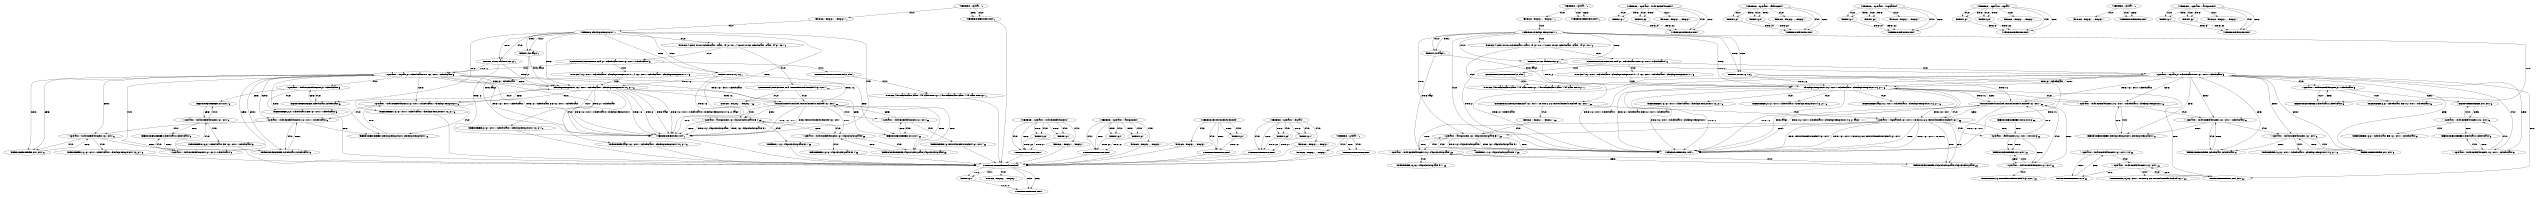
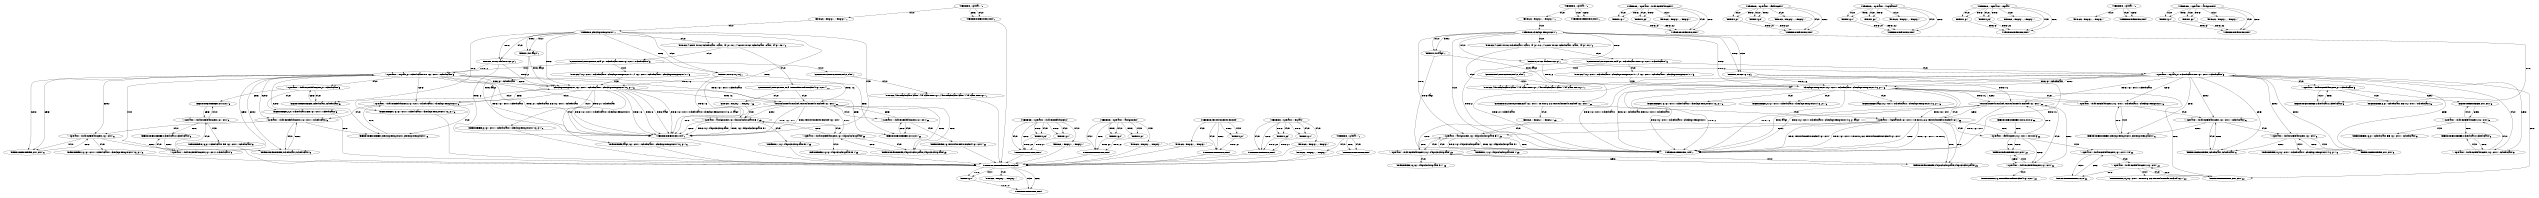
  digraph {
    n1 [label=<(METHOD,&lt;global&gt;)<SUB>1</SUB>>]
    n2 [label=<(BLOCK,&lt;empty&gt;,&lt;empty&gt;)<SUB>1</SUB>>]
    n3 [label=<(METHOD_RETURN,ANY)<SUB>1</SUB>>]
    n4 [label=<(METHOD,check_preempt_curr)<SUB>1</SUB>>]
    n5 [label=<(METHOD,test_tsk_need_resched)>]
    n6 [label=<(PARAM,struct rq *rq)<SUB>1</SUB>>]
    n7 [label=<(PARAM,struct task_struct *p)<SUB>1</SUB>>]
    n8 [label=<(PARAM,int flags)<SUB>1</SUB>>]
    n9 [label=<(BLOCK,{ 	const struct sched_class *class;  	if (p-&gt;sc...,{ 	const struct sched_class *class;  	if (p-&gt;sc...)<SUB>2</SUB>>]
    n10 [label=<(FIELD_IDENTIFIER,sched_class,sched_class)<SUB>5</SUB>>]
    n11 [label=<(check_preempt_curr,rq-&gt;curr-&gt;sched_class-&gt;check_preempt_curr(rq, p...)<SUB>6</SUB>>]
    n12 [label=<(&lt;operator&gt;.assignment,rq-&gt;skip_clock_update = 1)<SUB>23</SUB>>]
    n13 [label=<(METHOD_RETURN,void)<SUB>1</SUB>>]
    n14 [label=<(test_tsk_need_resched,test_tsk_need_resched(rq-&gt;curr))<SUB>22</SUB>>]
    n15 [label=<(&lt;operator&gt;.equals,p-&gt;sched_class == rq-&gt;curr-&gt;sched_class)<SUB>5</SUB>>]
    n16 [label=<(CONTROL_STRUCTURE,IF,if (p-&gt;sched_class == rq-&gt;curr-&gt;sched_class))<SUB>5</SUB>>]
    n17 [label=<(CONTROL_STRUCTURE,IF,if (test_tsk_need_resched(rq-&gt;curr)))<SUB>22</SUB>>]
    n18 [label=<(&lt;operator&gt;.indirectFieldAccess,p-&gt;sched_class)<SUB>5</SUB>>]
    n19 [label=<(&lt;operator&gt;.indirectFieldAccess,rq-&gt;curr-&gt;sched_class-&gt;check_preempt_curr)<SUB>6</SUB>>]
    n20 [label=<(FIELD_IDENTIFIER,curr,curr)<SUB>22</SUB>>]
    n21 [label=<(IDENTIFIER,rq,rq-&gt;curr-&gt;sched_class-&gt;check_preempt_curr(rq, p...)<SUB>6</SUB>>]
    n22 [label=<(IDENTIFIER,p,rq-&gt;curr-&gt;sched_class-&gt;check_preempt_curr(rq, p...)<SUB>6</SUB>>]
    n23 [label=<(IDENTIFIER,flags,rq-&gt;curr-&gt;sched_class-&gt;check_preempt_curr(rq, p...)<SUB>6</SUB>>]
    n24 [label=<(&lt;operator&gt;.indirectFieldAccess,rq-&gt;skip_clock_update)<SUB>23</SUB>>]
    n25 [label=<(LITERAL,1,rq-&gt;skip_clock_update = 1)<SUB>23</SUB>>]
    n26 [label=<(&lt;operator&gt;.indirectFieldAccess,rq-&gt;curr)<SUB>22</SUB>>]
    n27 [label=<(FIELD_IDENTIFIER,skip_clock_update,skip_clock_update)<SUB>23</SUB>>]
    n28 [label=<(&lt;operator&gt;.indirectFieldAccess,rq-&gt;curr-&gt;sched_class)<SUB>5</SUB>>]
    n29 [label=<(&lt;operator&gt;.indirectFieldAccess,rq-&gt;curr-&gt;sched_class)<SUB>6</SUB>>]
    n30 [label=<(&lt;operator&gt;.indirectFieldAccess,rq-&gt;curr)<SUB>6</SUB>>]
    n31 [label=<(FIELD_IDENTIFIER,curr,curr)<SUB>6</SUB>>]
    n32 [label=<(FIELD_IDENTIFIER,sched_class,sched_class)<SUB>6</SUB>>]
    n33 [label=<(FIELD_IDENTIFIER,check_preempt_curr,check_preempt_curr)<SUB>6</SUB>>]
    n34 [label=<(BLOCK,{ 		rq-&gt;curr-&gt;sched_class-&gt;check_preempt_curr(r...,{ 		rq-&gt;curr-&gt;sched_class-&gt;check_preempt_curr(r...)<SUB>5</SUB>>]
    n35 [label=<(CONTROL_STRUCTURE,ELSE,else)<SUB>7</SUB>>]
    n36 [label=<(BLOCK,&lt;empty&gt;,&lt;empty&gt;)<SUB>23</SUB>>]
    n37 [label=<(BLOCK,{ 		for_each_class(class) { 			if (class == rq-...,{ 		for_each_class(class) { 			if (class == rq-...)<SUB>7</SUB>>]
    n38 [label=<(IDENTIFIER,p,p-&gt;sched_class == rq-&gt;curr-&gt;sched_class)<SUB>5</SUB>>]
    n39 [label=<(FIELD_IDENTIFIER,curr,curr)<SUB>5</SUB>>]
    n40 [label=<(&lt;operator&gt;.indirectFieldAccess,rq-&gt;curr)<SUB>5</SUB>>]
    n41 [label=<(FIELD_IDENTIFIER,sched_class,sched_class)<SUB>5</SUB>>]
    n42 [label=<(IDENTIFIER,rq,rq-&gt;curr-&gt;sched_class-&gt;check_preempt_curr(rq, p...)<SUB>6</SUB>>]
    n43 [label=<(PARAM,p1)>]
    n44 [label=<(BLOCK,&lt;empty&gt;,&lt;empty&gt;)>]
    n45 [label=<(METHOD_RETURN,ANY)>]
    n46 [label=<(IDENTIFIER,rq,p-&gt;sched_class == rq-&gt;curr-&gt;sched_class)<SUB>5</SUB>>]
    n47 [label=<(IDENTIFIER,rq,test_tsk_need_resched(rq-&gt;curr))<SUB>22</SUB>>]
    n48 [label=<(IDENTIFIER,rq,rq-&gt;skip_clock_update = 1)<SUB>23</SUB>>]
    n49 [label=<(METHOD,&lt;operator&gt;.indirectFieldAccess)>]
    n50 [label=<(PARAM,p1)>]
    n51 [label=<(PARAM,p2)>]
    n52 [label=<(BLOCK,&lt;empty&gt;,&lt;empty&gt;)>]
    n53 [label=<(METHOD_RETURN,ANY)>]
    n54 [label=<(METHOD,&lt;operator&gt;.assignment)>]
    n55 [label=<(PARAM,p1)>]
    n56 [label=<(PARAM,p2)>]
    n57 [label=<(BLOCK,&lt;empty&gt;,&lt;empty&gt;)>]
    n58 [label=<(METHOD_RETURN,ANY)>]
    n59 [label=<(METHOD,test_tsk_need_resched)>]
    n60 [label=<(PARAM,p1)>]
    n61 [label=<(BLOCK,&lt;empty&gt;,&lt;empty&gt;)>]
    n62 [label=<(METHOD_RETURN,ANY)>]
    n63 [label=<(METHOD,&lt;operator&gt;.equals)>]
    n64 [label=<(PARAM,p1)>]
    n65 [label=<(PARAM,p2)>]
    n66 [label=<(BLOCK,&lt;empty&gt;,&lt;empty&gt;)>]
    n67 [label=<(METHOD_RETURN,ANY)>]
    n68 [label=<(METHOD,&lt;global&gt;)<SUB>1</SUB>>]
    n69 [label=<(BLOCK,&lt;empty&gt;,&lt;empty&gt;)>]
    n70 [label=<(METHOD_RETURN,ANY)>]
    n71 [label=<(METHOD,&lt;global&gt;)<SUB>1</SUB>>]
    n72 [label=<(BLOCK,&lt;empty&gt;,&lt;empty&gt;)<SUB>1</SUB>>]
    n73 [label=<(METHOD_RETURN,ANY)<SUB>1</SUB>>]
    n74 [label=<(METHOD,check_preempt_curr)<SUB>1</SUB>>]
    n75 [label=<(PARAM,struct rq *rq)<SUB>1</SUB>>]
    n76 [label=<(PARAM,struct task_struct *p)<SUB>1</SUB>>]
    n77 [label=<(PARAM,int flags)<SUB>1</SUB>>]
    n78 [label=<(BLOCK,{ 	const struct sched_class *class;  	if (p-&gt;sc...,{ 	const struct sched_class *class;  	if (p-&gt;sc...)<SUB>2</SUB>>]
    n79 [label=<(FIELD_IDENTIFIER,sched_class,sched_class)<SUB>5</SUB>>]
    n80 [label=<(check_preempt_curr,rq-&gt;curr-&gt;sched_class-&gt;check_preempt_curr(rq, p...)<SUB>6</SUB>>]
    n81 [label=<(&lt;operator&gt;.assignment,rq-&gt;skip_clock_update = 1)<SUB>23</SUB>>]
    n82 [label=<(METHOD_RETURN,void)<SUB>1</SUB>>]
    n83 [label=<(test_tsk_need_resched,test_tsk_need_resched(rq-&gt;curr))<SUB>22</SUB>>]
    n84 [label=<(&lt;operator&gt;.equals,p-&gt;sched_class == rq-&gt;curr-&gt;sched_class)<SUB>5</SUB>>]
    n85 [label=<(CONTROL_STRUCTURE,IF,if (p-&gt;sched_class == rq-&gt;curr-&gt;sched_class))<SUB>5</SUB>>]
    n86 [label=<(CONTROL_STRUCTURE,IF,if (rq-&gt;curr-&gt;se.on_rq &amp;&amp; test_tsk_need_resched(rq-&gt;curr)))<SUB>22</SUB>>]
    n87 [label=<(&lt;operator&gt;.indirectFieldAccess,p-&gt;sched_class)<SUB>5</SUB>>]
    n88 [label=<(&lt;operator&gt;.indirectFieldAccess,rq-&gt;curr-&gt;sched_class-&gt;check_preempt_curr)<SUB>6</SUB>>]
    n89 [label=<(FIELD_IDENTIFIER,curr,curr)<SUB>22</SUB>>]
    n90 [label=<(IDENTIFIER,rq,rq-&gt;curr-&gt;sched_class-&gt;check_preempt_curr(rq, p...)<SUB>6</SUB>>]
    n91 [label=<(IDENTIFIER,p,rq-&gt;curr-&gt;sched_class-&gt;check_preempt_curr(rq, p...)<SUB>6</SUB>>]
    n92 [label=<(IDENTIFIER,flags,rq-&gt;curr-&gt;sched_class-&gt;check_preempt_curr(rq, p...)<SUB>6</SUB>>]
    n93 [label=<(&lt;operator&gt;.indirectFieldAccess,rq-&gt;skip_clock_update)<SUB>23</SUB>>]
    n94 [label=<(LITERAL,1,rq-&gt;skip_clock_update = 1)<SUB>23</SUB>>]
    n95 [label=<(&lt;operator&gt;.logicalAnd,rq-&gt;curr-&gt;se.on_rq &amp;&amp; test_tsk_need_resched(rq-...)<SUB>22</SUB>>]
    n96 [label=<(&lt;operator&gt;.indirectFieldAccess,rq-&gt;curr)<SUB>22</SUB>>]
    n97 [label=<(&lt;operator&gt;.indirectFieldAccess,rq-&gt;curr-&gt;sched_class)<SUB>5</SUB>>]
    n98 [label=<(&lt;operator&gt;.indirectFieldAccess,rq-&gt;curr-&gt;sched_class)<SUB>6</SUB>>]
    n99 [label=<(&lt;operator&gt;.indirectFieldAccess,rq-&gt;curr)<SUB>6</SUB>>]
    n100 [label=<(FIELD_IDENTIFIER,curr,curr)<SUB>6</SUB>>]
    n101 [label=<(FIELD_IDENTIFIER,sched_class,sched_class)<SUB>6</SUB>>]
    n102 [label=<(FIELD_IDENTIFIER,check_preempt_curr,check_preempt_curr)<SUB>6</SUB>>]
    n103 [label=<(BLOCK,{ 		rq-&gt;curr-&gt;sched_class-&gt;check_preempt_curr(r...,{ 		rq-&gt;curr-&gt;sched_class-&gt;check_preempt_curr(r...)<SUB>5</SUB>>]
    n104 [label=<(CONTROL_STRUCTURE,ELSE,else)<SUB>7</SUB>>]
    n105 [label=<(BLOCK,&lt;empty&gt;,&lt;empty&gt;)<SUB>23</SUB>>]
    n106 [label=<(BLOCK,{ 		for_each_class(class) { 			if (class == rq-...,{ 		for_each_class(class) { 			if (class == rq-...)<SUB>7</SUB>>]
    n107 [label=<(IDENTIFIER,p,p-&gt;sched_class == rq-&gt;curr-&gt;sched_class)<SUB>5</SUB>>]
    n108 [label=<(FIELD_IDENTIFIER,curr,curr)<SUB>5</SUB>>]
    n109 [label=<(&lt;operator&gt;.indirectFieldAccess,rq-&gt;curr)<SUB>5</SUB>>]
    n110 [label=<(FIELD_IDENTIFIER,sched_class,sched_class)<SUB>5</SUB>>]
    n111 [label=<(IDENTIFIER,rq,rq-&gt;curr-&gt;sched_class-&gt;check_preempt_curr(rq, p...)<SUB>6</SUB>>]
    n112 [label=<(&lt;operator&gt;.indirectFieldAccess,rq-&gt;curr)<SUB>22</SUB>>]
    n113 [label=<(IDENTIFIER,rq,p-&gt;sched_class == rq-&gt;curr-&gt;sched_class)<SUB>5</SUB>>]
    n114 [label=<(&lt;operator&gt;.fieldAccess,rq-&gt;curr-&gt;se.on_rq)<SUB>22</SUB>>]
    n115 [label=<(FIELD_IDENTIFIER,skip_clock_update,skip_clock_update)<SUB>23</SUB>>]
    n116 [label=<(&lt;operator&gt;.indirectFieldAccess,rq-&gt;curr-&gt;se)<SUB>22</SUB>>]
    n117 [label=<(FIELD_IDENTIFIER,curr,curr)<SUB>22</SUB>>]
    n118 [label=<(IDENTIFIER,rq,rq-&gt;skip_clock_update = 1)<SUB>23</SUB>>]
    n119 [label=<(FIELD_IDENTIFIER,se,se)<SUB>22</SUB>>]
    n120 [label=<(FIELD_IDENTIFIER,on_rq,on_rq)<SUB>22</SUB>>]
    n121 [label=<(IDENTIFIER,rq,test_tsk_need_resched(rq-&gt;curr))<SUB>22</SUB>>]
    n122 [label=<(IDENTIFIER,rq,rq-&gt;curr-&gt;se.on_rq &amp;&amp; test_tsk_need_resched(rq-...)<SUB>22</SUB>>]
    n123 [label=<(METHOD,&lt;operator&gt;.indirectFieldAccess)>]
    n124 [label=<(PARAM,p1)>]
    n125 [label=<(PARAM,p2)>]
    n126 [label=<(BLOCK,&lt;empty&gt;,&lt;empty&gt;)>]
    n127 [label=<(METHOD_RETURN,ANY)>]
    n128 [label=<(METHOD,&lt;operator&gt;.fieldAccess)>]
    n129 [label=<(PARAM,p1)>]
    n130 [label=<(PARAM,p2)>]
    n131 [label=<(BLOCK,&lt;empty&gt;,&lt;empty&gt;)>]
    n132 [label=<(METHOD_RETURN,ANY)>]
    n133 [label=<(METHOD,&lt;operator&gt;.logicalAnd)>]
    n134 [label=<(PARAM,p1)>]
    n135 [label=<(PARAM,p2)>]
    n136 [label=<(BLOCK,&lt;empty&gt;,&lt;empty&gt;)>]
    n137 [label=<(METHOD_RETURN,ANY)>]
    n138 [label=<(METHOD,&lt;operator&gt;.equals)>]
    n139 [label=<(PARAM,p1)>]
    n140 [label=<(PARAM,p2)>]
    n141 [label=<(BLOCK,&lt;empty&gt;,&lt;empty&gt;)>]
    n142 [label=<(METHOD_RETURN,ANY)>]
    n143 [label=<(METHOD,&lt;global&gt;)<SUB>1</SUB>>]
    n144 [label=<(BLOCK,&lt;empty&gt;,&lt;empty&gt;)>]
    n145 [label=<(METHOD_RETURN,ANY)>]
    n146 [label=<(METHOD,&lt;operator&gt;.assignment)>]
    n147 [label=<(PARAM,p1)>]
    n148 [label=<(PARAM,p2)>]
    n149 [label=<(BLOCK,&lt;empty&gt;,&lt;empty&gt;)>]
    n150 [label=<(METHOD_RETURN,ANY)>]
    n1 -> n2 [label="AST: "]
    n1 -> n3 [label="AST: "]
    n1 -> n3 [label="CFG: "]
    n2 -> n4 [label="AST: "]
    n3 -> n5
    n4 -> n6 [label="AST: "]
    n4 -> n6 [label="DDG: "]
    n4 -> n7 [label="AST: "]
    n4 -> n7 [label="DDG: "]
    n4 -> n8 [label="AST: "]
    n4 -> n8 [label="DDG: "]
    n4 -> n9 [label="AST: "]
    n4 -> n10 [label="CFG: "]
    n4 -> n11 [label="DDG: "]
    n4 -> n12 [label="DDG: "]
    n4 -> n13 [label="AST: "]
    n5 -> n43 [label="AST: "]
    n5 -> n43 [label="DDG: "]
    n5 -> n44 [label="AST: "]
    n5 -> n45 [label="AST: "]
    n5 -> n45 [label="CFG: "]
    n6 -> n11 [label="DDG: rq"]
    n6 -> n13 [label="DDG: rq"]
    n6 -> n14 [label="DDG: rq"]
    n7 -> n11 [label="DDG: p"]
    n7 -> n13 [label="DDG: p"]
    n7 -> n15 [label="DDG: p"]
    n8 -> n11 [label="DDG: flags"]
    n8 -> n13 [label="DDG: flags"]
    n9 -> n16 [label="AST: "]
    n9 -> n17 [label="AST: "]
    n10 -> n18 [label="CFG: "]
    n11 -> n13 [label="DDG: rq-&gt;curr-&gt;sched_class-&gt;check_preempt_curr"]
    n11 -> n13 [label="DDG: rq"]
    n11 -> n13 [label="DDG: p"]
    n11 -> n13 [label="DDG: flags"]
    n11 -> n13 [label="DDG: rq-&gt;curr-&gt;sched_class-&gt;check_preempt_curr(rq, p, flags)"]
    n11 -> n14 [label="DDG: rq"]
    n11 -> n19 [label="AST: "]
    n11 -> n20 [label="CFG: "]
    n11 -> n21 [label="AST: "]
    n11 -> n22 [label="AST: "]
    n11 -> n23 [label="AST: "]
    n12 -> n13 [label="CFG: "]
    n12 -> n13 [label="DDG: rq-&gt;skip_clock_update"]
    n12 -> n13 [label="DDG: rq-&gt;skip_clock_update = 1"]
    n12 -> n24 [label="AST: "]
    n12 -> n25 [label="AST: "]
    n13 -> n5
    n14 -> n12 [label="CDG: "]
    n14 -> n13 [label="CFG: "]
    n14 -> n13 [label="DDG: rq-&gt;curr"]
    n14 -> n13 [label="DDG: test_tsk_need_resched(rq-&gt;curr)"]
    n14 -> n24 [label="CDG: "]
    n14 -> n26 [label="AST: "]
    n14 -> n27 [label="CFG: "]
    n14 -> n27 [label="CDG: "]
    n15 -> n11 [label="DDG: p-&gt;sched_class"]
    n15 -> n11 [label="CDG: "]
    n15 -> n13 [label="DDG: p-&gt;sched_class"]
    n15 -> n13 [label="DDG: rq-&gt;curr-&gt;sched_class"]
    n15 -> n13 [label="DDG: p-&gt;sched_class == rq-&gt;curr-&gt;sched_class"]
    n15 -> n14 [label="DDG: rq-&gt;curr-&gt;sched_class"]
    n15 -> n18 [label="AST: "]
    n15 -> n19 [label="CDG: "]
    n15 -> n20 [label="CFG: "]
    n15 -> n28 [label="AST: "]
    n15 -> n29 [label="CDG: "]
    n15 -> n30 [label="CDG: "]
    n15 -> n31 [label="CFG: "]
    n15 -> n31 [label="CDG: "]
    n15 -> n32 [label="CDG: "]
    n15 -> n33 [label="CDG: "]
    n16 -> n15 [label="AST: "]
    n16 -> n34 [label="AST: "]
    n16 -> n35 [label="AST: "]
    n17 -> n14 [label="AST: "]
    n17 -> n36 [label="AST: "]
    n18 -> n10 [label="AST: "]
    n18 -> n38 [label="AST: "]
    n18 -> n39 [label="CFG: "]
    n19 -> n11 [label="CFG: "]
    n19 -> n29 [label="AST: "]
    n19 -> n33 [label="AST: "]
    n20 -> n26 [label="CFG: "]
    n21 -> n5
    n22 -> n5
    n23 -> n5
    n24 -> n12 [label="CFG: "]
    n24 -> n27 [label="AST: "]
    n24 -> n48 [label="AST: "]
    n25 -> n5
    n26 -> n14 [label="CFG: "]
    n26 -> n20 [label="AST: "]
    n26 -> n47 [label="AST: "]
    n27 -> n24 [label="CFG: "]
    n28 -> n15 [label="CFG: "]
    n28 -> n40 [label="AST: "]
    n28 -> n41 [label="AST: "]
    n29 -> n30 [label="AST: "]
    n29 -> n32 [label="AST: "]
    n29 -> n33 [label="CFG: "]
    n30 -> n31 [label="AST: "]
    n30 -> n32 [label="CFG: "]
    n30 -> n42 [label="AST: "]
    n31 -> n30 [label="CFG: "]
    n32 -> n29 [label="CFG: "]
    n33 -> n19 [label="CFG: "]
    n34 -> n11 [label="AST: "]
    n35 -> n37 [label="AST: "]
    n36 -> n12 [label="AST: "]
    n37 -> n5
    n38 -> n5
    n39 -> n40 [label="CFG: "]
    n40 -> n39 [label="AST: "]
    n40 -> n41 [label="CFG: "]
    n40 -> n46 [label="AST: "]
    n41 -> n28 [label="CFG: "]
    n42 -> n5
    n43 -> n45 [label="DDG: p1"]
    n46 -> n5
    n47 -> n5
    n48 -> n5
    n49 -> n50 [label="AST: "]
    n49 -> n50 [label="DDG: "]
    n49 -> n51 [label="AST: "]
    n49 -> n51 [label="DDG: "]
    n49 -> n52 [label="AST: "]
    n49 -> n53 [label="AST: "]
    n49 -> n53 [label="CFG: "]
    n50 -> n53 [label="DDG: p1"]
    n51 -> n53 [label="DDG: p2"]
    n52 -> n5
    n53 -> n5
    n54 -> n55 [label="AST: "]
    n54 -> n55 [label="DDG: "]
    n54 -> n56 [label="AST: "]
    n54 -> n56 [label="DDG: "]
    n54 -> n57 [label="AST: "]
    n54 -> n58 [label="AST: "]
    n54 -> n58 [label="CFG: "]
    n55 -> n58 [label="DDG: p1"]
    n56 -> n58 [label="DDG: p2"]
    n57 -> n5
    n58 -> n5
    n59 -> n60 [label="AST: "]
    n59 -> n60 [label="DDG: "]
    n59 -> n61 [label="AST: "]
    n59 -> n62 [label="AST: "]
    n59 -> n62 [label="CFG: "]
    n60 -> n62 [label="DDG: p1"]
    n61 -> n5
    n62 -> n5
    n63 -> n64 [label="AST: "]
    n63 -> n64 [label="DDG: "]
    n63 -> n65 [label="AST: "]
    n63 -> n65 [label="DDG: "]
    n63 -> n66 [label="AST: "]
    n63 -> n67 [label="AST: "]
    n63 -> n67 [label="CFG: "]
    n64 -> n67 [label="DDG: p1"]
    n65 -> n67 [label="DDG: p2"]
    n66 -> n5
    n67 -> n5
    n68 -> n69 [label="AST: "]
    n68 -> n70 [label="AST: "]
    n68 -> n70 [label="CFG: "]
    n69 -> n5
    n70 -> n5
    n71 -> n72 [label="AST: "]
    n71 -> n73 [label="AST: "]
    n71 -> n73 [label="CFG: "]
    n72 -> n74 [label="AST: "]
    n74 -> n75 [label="AST: "]
    n74 -> n75 [label="DDG: "]
    n74 -> n76 [label="AST: "]
    n74 -> n76 [label="DDG: "]
    n74 -> n77 [label="AST: "]
    n74 -> n77 [label="DDG: "]
    n74 -> n78 [label="AST: "]
    n74 -> n79 [label="CFG: "]
    n74 -> n80 [label="DDG: "]
    n74 -> n81 [label="DDG: "]
    n74 -> n82 [label="AST: "]
    n75 -> n80 [label="DDG: rq"]
    n75 -> n82 [label="DDG: rq"]
    n75 -> n83 [label="DDG: rq"]
    n76 -> n80 [label="DDG: p"]
    n76 -> n82 [label="DDG: p"]
    n76 -> n84 [label="DDG: p"]
    n77 -> n80 [label="DDG: flags"]
    n77 -> n82 [label="DDG: flags"]
    n78 -> n85 [label="AST: "]
    n78 -> n86 [label="AST: "]
    n79 -> n87 [label="CFG: "]
    n80 -> n82 [label="DDG: rq-&gt;curr-&gt;sched_class-&gt;check_preempt_curr"]
    n80 -> n82 [label="DDG: rq"]
    n80 -> n82 [label="DDG: p"]
    n80 -> n82 [label="DDG: flags"]
    n80 -> n82 [label="DDG: rq-&gt;curr-&gt;sched_class-&gt;check_preempt_curr(rq, p, flags)"]
    n80 -> n83 [label="DDG: rq"]
    n80 -> n88 [label="AST: "]
    n80 -> n89 [label="CFG: "]
    n80 -> n90 [label="AST: "]
    n80 -> n91 [label="AST: "]
    n80 -> n92 [label="AST: "]
    n81 -> n82 [label="CFG: "]
    n81 -> n82 [label="DDG: rq-&gt;skip_clock_update"]
    n81 -> n82 [label="DDG: rq-&gt;skip_clock_update = 1"]
    n81 -> n93 [label="AST: "]
    n81 -> n94 [label="AST: "]
    n83 -> n82 [label="DDG: rq-&gt;curr"]
    n83 -> n95 [label="CFG: "]
    n83 -> n95 [label="DDG: rq-&gt;curr"]
    n83 -> n96 [label="AST: "]
    n84 -> n80 [label="DDG: p-&gt;sched_class"]
    n84 -> n80 [label="CDG: "]
    n84 -> n82 [label="DDG: p-&gt;sched_class"]
    n84 -> n82 [label="DDG: rq-&gt;curr-&gt;sched_class"]
    n84 -> n82 [label="DDG: p-&gt;sched_class == rq-&gt;curr-&gt;sched_class"]
    n84 -> n83 [label="DDG: rq-&gt;curr-&gt;sched_class"]
    n84 -> n87 [label="AST: "]
    n84 -> n88 [label="CDG: "]
    n84 -> n89 [label="CFG: "]
    n84 -> n97 [label="AST: "]
    n84 -> n98 [label="CDG: "]
    n84 -> n99 [label="CDG: "]
    n84 -> n100 [label="CFG: "]
    n84 -> n100 [label="CDG: "]
    n84 -> n101 [label="CDG: "]
    n84 -> n102 [label="CDG: "]
    n85 -> n84 [label="AST: "]
    n85 -> n103 [label="AST: "]
    n85 -> n104 [label="AST: "]
    n86 -> n95 [label="AST: "]
    n86 -> n105 [label="AST: "]
    n87 -> n79 [label="AST: "]
    n87 -> n107 [label="AST: "]
    n87 -> n108 [label="CFG: "]
    n88 -> n80 [label="CFG: "]
    n88 -> n98 [label="AST: "]
    n88 -> n102 [label="AST: "]
    n89 -> n112 [label="CFG: "]
    n93 -> n81 [label="CFG: "]
    n93 -> n115 [label="AST: "]
    n93 -> n118 [label="AST: "]
    n95 -> n81 [label="CDG: "]
    n95 -> n82 [label="CFG: "]
    n95 -> n82 [label="DDG: rq-&gt;curr-&gt;se.on_rq"]
    n95 -> n82 [label="DDG: test_tsk_need_resched(rq-&gt;curr)"]
    n95 -> n82 [label="DDG: rq-&gt;curr-&gt;se.on_rq &amp;&amp; test_tsk_need_resched(rq-&gt;curr)"]
    n95 -> n83 [label="AST: "]
    n95 -> n93 [label="CDG: "]
    n95 -> n114 [label="AST: "]
    n95 -> n115 [label="CFG: "]
    n95 -> n115 [label="CDG: "]
    n96 -> n83 [label="CFG: "]
    n96 -> n117 [label="AST: "]
    n96 -> n121 [label="AST: "]
    n97 -> n84 [label="CFG: "]
    n97 -> n109 [label="AST: "]
    n97 -> n110 [label="AST: "]
    n98 -> n99 [label="AST: "]
    n98 -> n101 [label="AST: "]
    n98 -> n102 [label="CFG: "]
    n99 -> n100 [label="AST: "]
    n99 -> n101 [label="CFG: "]
    n99 -> n111 [label="AST: "]
    n100 -> n99 [label="CFG: "]
    n101 -> n98 [label="CFG: "]
    n102 -> n88 [label="CFG: "]
    n103 -> n80 [label="AST: "]
    n104 -> n106 [label="AST: "]
    n105 -> n81 [label="AST: "]
    n108 -> n109 [label="CFG: "]
    n109 -> n108 [label="AST: "]
    n109 -> n110 [label="CFG: "]
    n109 -> n113 [label="AST: "]
    n110 -> n97 [label="CFG: "]
    n112 -> n89 [label="AST: "]
    n112 -> n119 [label="CFG: "]
    n112 -> n122 [label="AST: "]
    n114 -> n83 [label="CDG: "]
    n114 -> n95 [label="CFG: "]
    n114 -> n96 [label="CDG: "]
+   n114 -> n116 [label="AST: "]
    n114 -> n117 [label="CFG: "]
    n114 -> n117 [label="CDG: "]
    n115 -> n93 [label="CFG: "]
    n116 -> n112 [label="AST: "]
    n116 -> n119 [label="AST: "]
    n117 -> n96 [label="CFG: "]
    n119 -> n116 [label="CFG: "]
    n120 -> n114 [label="CFG: "]
    n123 -> n124 [label="AST: "]
    n123 -> n124 [label="DDG: "]
    n123 -> n125 [label="AST: "]
    n123 -> n125 [label="DDG: "]
    n123 -> n126 [label="AST: "]
    n123 -> n127 [label="AST: "]
    n123 -> n127 [label="CFG: "]
    n124 -> n127 [label="DDG: p1"]
    n125 -> n127 [label="DDG: p2"]
    n128 -> n129 [label="AST: "]
    n128 -> n129 [label="DDG: "]
    n128 -> n130 [label="AST: "]
    n128 -> n130 [label="DDG: "]
    n128 -> n131 [label="AST: "]
    n128 -> n132 [label="AST: "]
    n128 -> n132 [label="CFG: "]
    n129 -> n132 [label="DDG: p1"]
    n130 -> n132 [label="DDG: p2"]
    n133 -> n134 [label="AST: "]
    n133 -> n134 [label="DDG: "]
    n133 -> n135 [label="AST: "]
    n133 -> n135 [label="DDG: "]
    n133 -> n136 [label="AST: "]
    n133 -> n137 [label="AST: "]
    n133 -> n137 [label="CFG: "]
    n134 -> n137 [label="DDG: p1"]
    n135 -> n137 [label="DDG: p2"]
    n138 -> n139 [label="AST: "]
    n138 -> n139 [label="DDG: "]
    n138 -> n140 [label="AST: "]
    n138 -> n140 [label="DDG: "]
    n138 -> n141 [label="AST: "]
    n138 -> n142 [label="AST: "]
    n138 -> n142 [label="CFG: "]
    n139 -> n142 [label="DDG: p1"]
    n140 -> n142 [label="DDG: p2"]
    n143 -> n144 [label="AST: "]
    n143 -> n145 [label="AST: "]
    n143 -> n145 [label="CFG: "]
    n146 -> n147 [label="AST: "]
    n146 -> n147 [label="DDG: "]
    n146 -> n148 [label="AST: "]
    n146 -> n148 [label="DDG: "]
    n146 -> n149 [label="AST: "]
    n146 -> n150 [label="AST: "]
    n146 -> n150 [label="CFG: "]
    n147 -> n150 [label="DDG: p1"]
    n148 -> n150 [label="DDG: p2"]
  }
